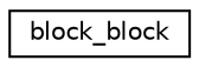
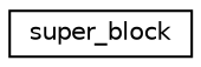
  digraph {
    rankdir=LR
-   n1 [color=black fillcolor=white fontname=Helvetica fontsize=10 height=0.2 label=block_block shape=record style=filled width=0.4]
+   n1 [color=black fillcolor=white fontname=Helvetica fontsize=10 height=0.2 label=super_block shape=record style=filled width=0.4]
  }
